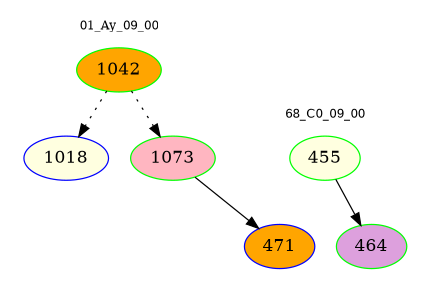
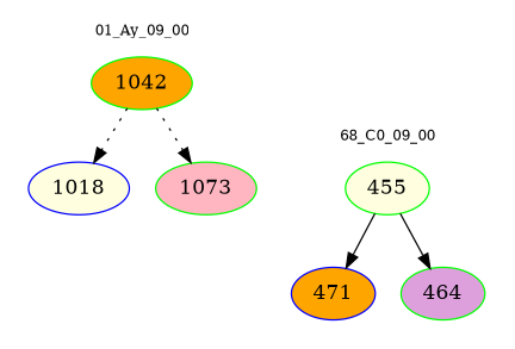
  digraph {
    node [color=green fillcolor=orange style=filled]
    edge [color=black style=dotted]
    n1 [label=1042]
    n2 [color=blue fillcolor=lightyellow label=1018]
    n3 [fillcolor=lightpink label=1073]
    n4 [fillcolor=lightyellow label=455]
    n5 [fillcolor=plum label=464]
    n6 [color=blue label=471]
    subgraph cluster_1 {
      color=white
      fontsize=10
      label="01_Ay_09_00"
      n1
      n2
      n3
    }
    subgraph cluster_2 {
      color=white
      fontsize=10
      label="68_C0_09_00"
      n4
      n5
      n6
    }
    n1 -> n2
    n1 -> n3
    n4 -> n5 [style=solid]
-   n3 -> n6 [style=solid]
+   n4 -> n6 [style=solid]
  }
